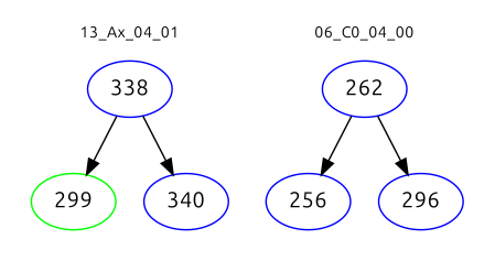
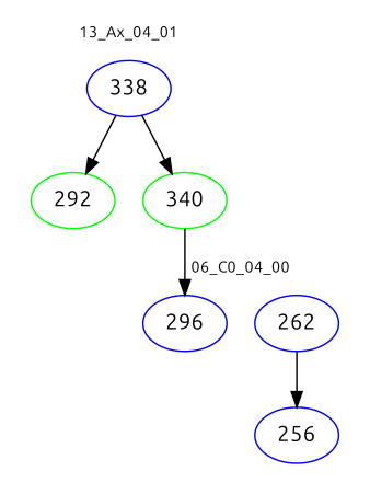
  digraph {
    fontname=Ubuntu
    node [color=blue fontname=Ubuntu]
    edge [color=black fontname=Ubuntu]
    n1 [label=338]
-   n2 [color=green label=299]
-   n3 [label=340]
+   n2 [color=green label=292]
+   n3 [color=green label=340]
    n4 [label=262]
    n5 [label=256]
    n6 [label=296]
    subgraph cluster_1 {
      color=white
      fontsize=10
      label="13_Ax_04_01"
      n1
      n2
      n3
    }
    subgraph cluster_2 {
      color=white
      fontsize=10
      label="06_C0_04_00"
      n4
      n5
      n6
    }
    n1 -> n2
    n1 -> n3
    n4 -> n5
-   n4 -> n6
+   n3 -> n6
  }
